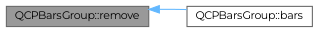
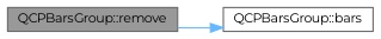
  digraph {
    rankdir=LR
    fontname=Montserrat
    node [fontname=Montserrat fontsize=10 shape=box style=filled]
    n1 [color=gray40 fillcolor=grey60 fontcolor=black height=0.2 label="QCPBarsGroup::remove" width=0.4]
    n2 [color=grey40 fillcolor=white height=0.2 label="QCPBarsGroup::bars" width=0.4]
-   n2 -> n1 [color=steelblue1 fontname=Montserrat fontsize=10 labelfontname=Helvetica labelfontsize=10 style=solid]
+   n1 -> n2 [color=steelblue1 fontname=Montserrat fontsize=10 labelfontname=Helvetica labelfontsize=10 style=solid]
  }
